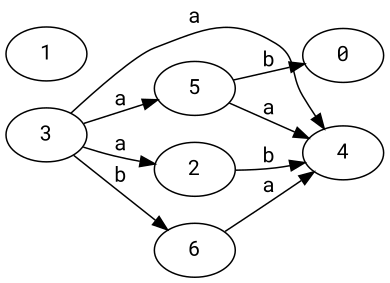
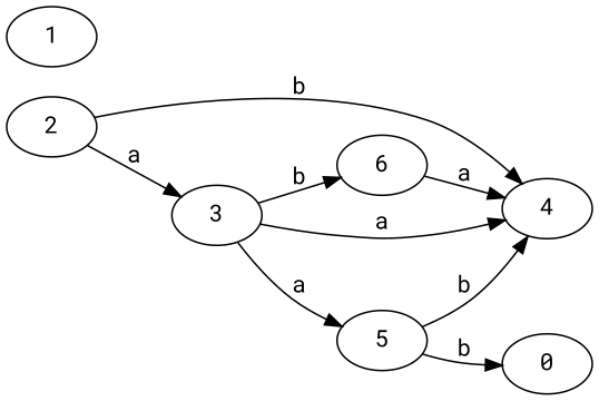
  strict digraph {
    fontname="Roboto Mono"
    rankdir=LR
    node [fontname="Roboto Mono"]
    edge [fontname="Roboto Mono"]
    3
    4
    5
    6
    0
    1
    2
    3 -> 4 [label=a]
    3 -> 5 [label=a]
    3 -> 6 [label=b]
-   5 -> 4 [label=a]
+   5 -> 4 [label=b]
    5 -> 0 [label=b]
    6 -> 4 [label=a]
-   3 -> 2 [label=a]
+   2 -> 3 [label=a]
    2 -> 4 [label=b]
  }
